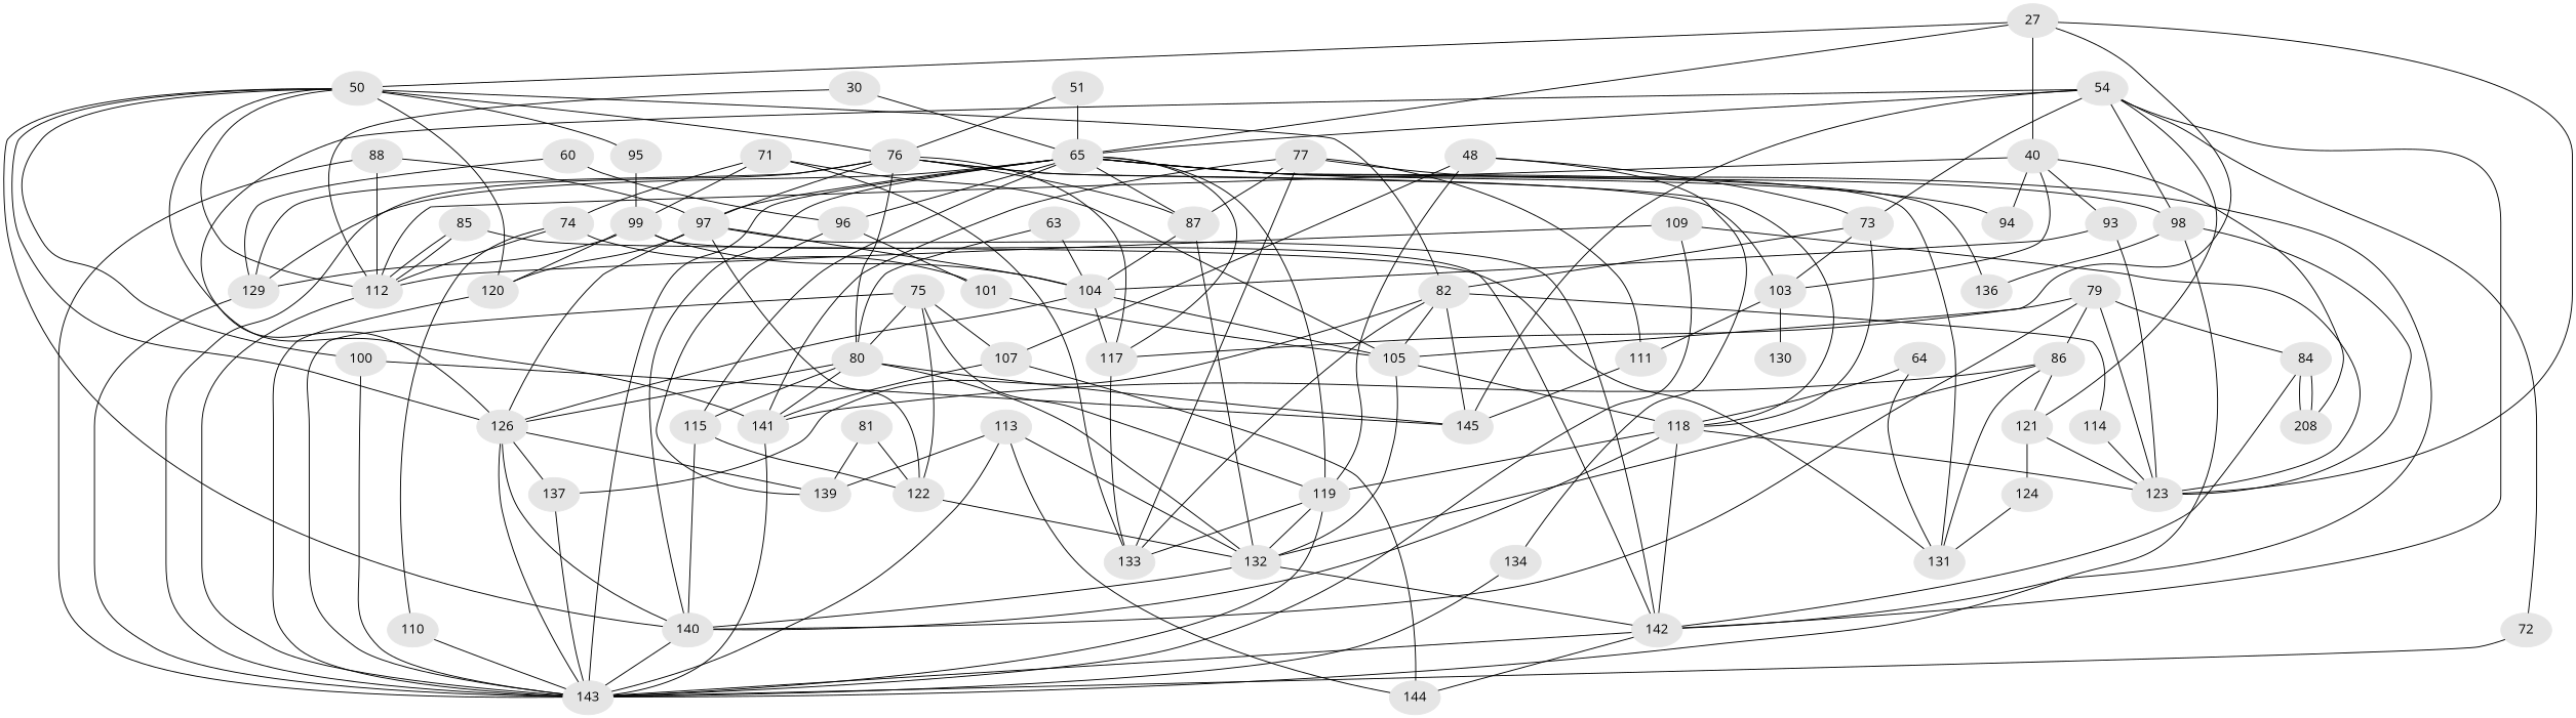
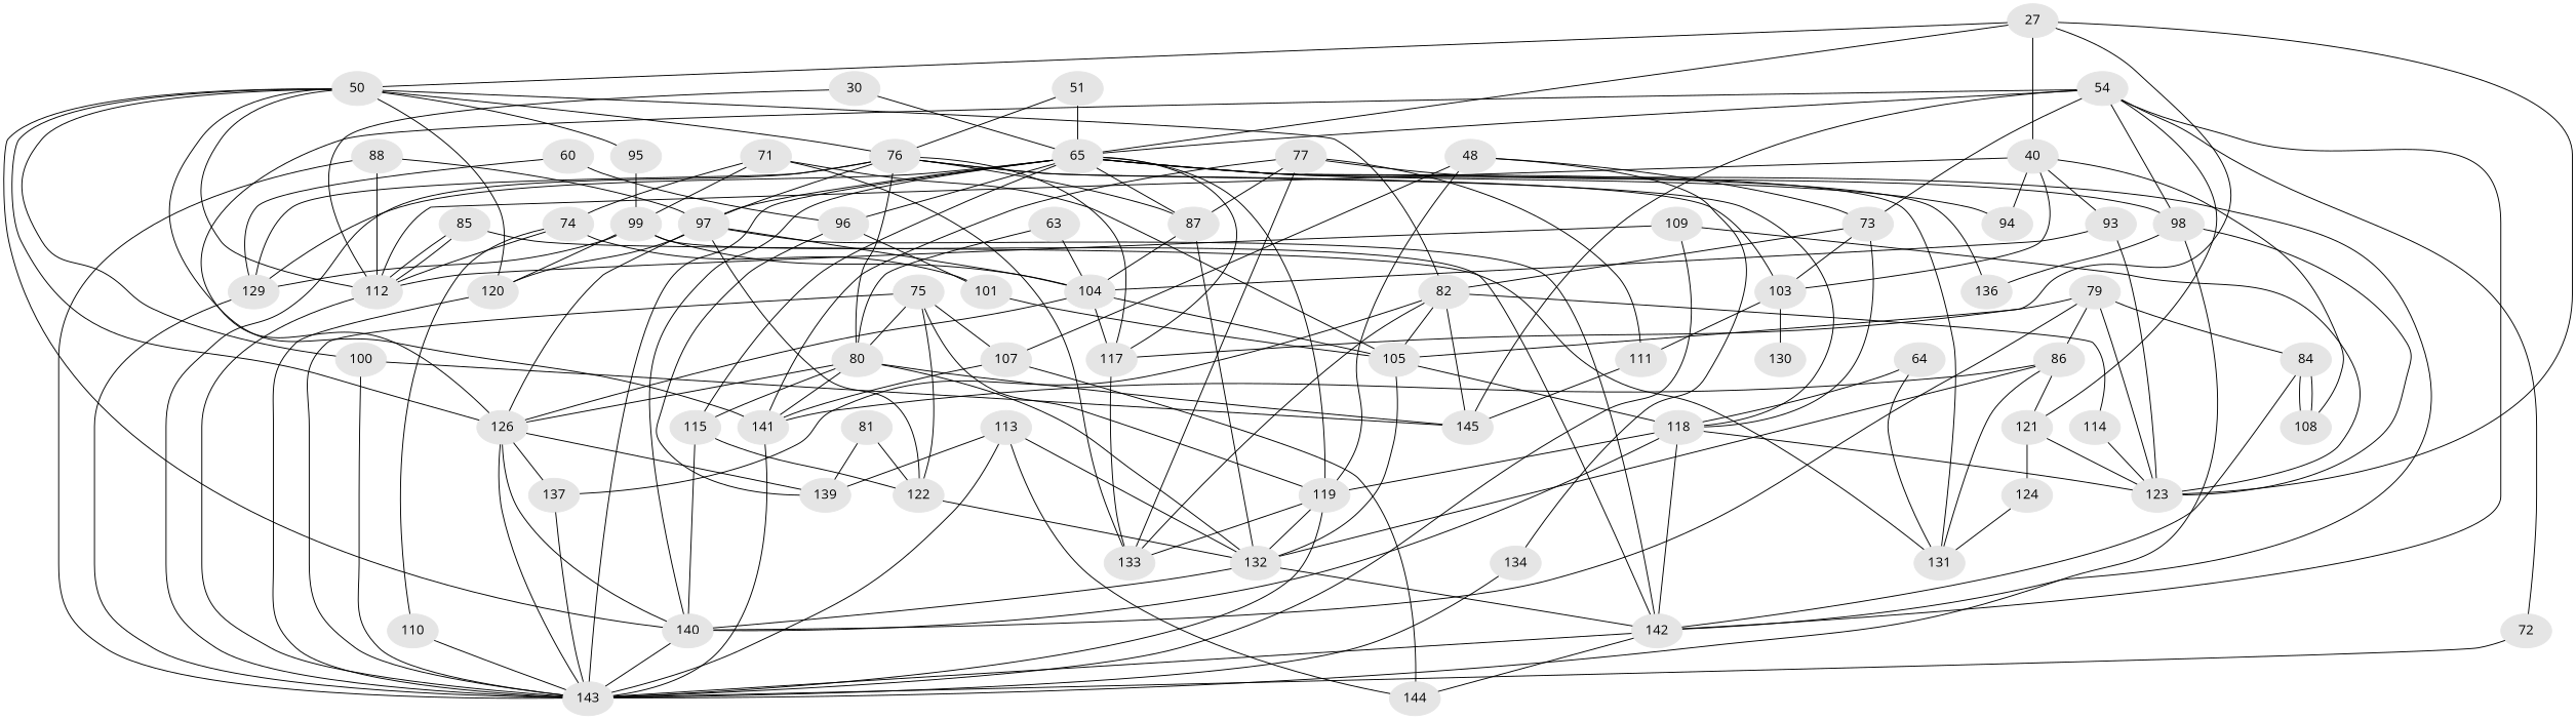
  graph {
    fontname="Open Sans"
    node [color=gray90 fontname="Open Sans" style=filled]
    edge [fontname="Open Sans"]
    27
    40
    50 [super="+36+43"]
    65 [super="+8+16+32+59"]
    105 [super="+69"]
    123 [super="+83"]
    112 [super="+66+67"]
    93
    94
    103 [super="+47"]
-   108 [label=208]
+   108
    76 [super="+23+21+46"]
    82 [super="+53"]
    95
    100
    120 [super="+4"]
    126 [super="+11+125"]
    140 [super="+42+25+102"]
    141 [super="+3"]
    119 [super="+68"]
    142 [super="+138"]
    96
    129 [super="+39"]
    131 [super="+58"]
    87
    97 [super="+6+24+56"]
    115
    117 [super="+106"]
    136
    143 [super="+116+128+127+61+135+92+89"]
    118 [super="+12"]
    132 [super="+62"]
    30
    104 [super="+91"]
    111
    130
    73 [super="+55"]
    48
    107
    134
    144
    133 [super="+57"]
    80 [super="+34"]
    145
    114
    137
    99 [super="+70"]
    139
    51
    54 [super="+7"]
    72
    98
    121
    124
    60
    101
    63
    64
    122 [super="+35+26"]
    71
    74
    110
    75
    77 [super="+14"]
    79 [super="+15"]
    84
    86
    81
    85
    88
    109
    113
    27 -- 40
    27 -- 50
    27 -- 65
    27 -- 105
    27 -- 123
    40 -- 112 [weight=2]
    40 -- 93
    40 -- 94
    40 -- 103
    40 -- 108
    50 -- 112
    50 -- 76
    50 -- 82 [weight=2]
    50 -- 95
    50 -- 100
    50 -- 120
    50 -- 126
    50 -- 140
    50 -- 141 [weight=2]
    65 -- 94
    65 -- 140
    65 -- 119
    65 -- 142 [weight=2]
    65 -- 96
    65 -- 129
    65 -- 131
    65 -- 87
    65 -- 97 [weight=2]
    65 -- 115
    65 -- 117 [weight=2]
    65 -- 136
    65 -- 143 [weight=2]
    105 -- 118
    105 -- 132
    112 -- 143 [weight=2]
    93 -- 123
    93 -- 104
    103 -- 111
    103 -- 130
    76 -- 103
    76 -- 129
    76 -- 87
    76 -- 97 [weight=2]
    76 -- 117
    76 -- 143
    76 -- 118
    76 -- 80 [weight=2]
    82 -- 105 [weight=2]
    82 -- 133
    82 -- 145
    82 -- 114
    82 -- 137
    95 -- 99 [weight=2]
    100 -- 143
    100 -- 145
    120 -- 143
    126 -- 140 [weight=2]
    126 -- 143 [weight=2]
    126 -- 137
    126 -- 139
    140 -- 143
    141 -- 143 [weight=3]
    119 -- 143
    119 -- 132 [weight=2]
    119 -- 133
    142 -- 143 [weight=2]
    142 -- 144
    96 -- 139
    96 -- 101
    129 -- 143
    87 -- 132
    87 -- 104
    97 -- 120
    97 -- 126
    97 -- 142
    97 -- 104 [weight=2]
    97 -- 122
    115 -- 140
    115 -- 122
    117 -- 133
    118 -- 123
    118 -- 140
    118 -- 119 [weight=2]
    118 -- 142
    132 -- 140 [weight=2]
    132 -- 142
    30 -- 65
    30 -- 112
    104 -- 105
    104 -- 126
    104 -- 117
    111 -- 145
    73 -- 103
    73 -- 82
    73 -- 118
    48 -- 119
    48 -- 73
    48 -- 107
    48 -- 134
    107 -- 141
    107 -- 144
    134 -- 143
    80 -- 126 [weight=2]
    80 -- 141 [weight=2]
    80 -- 115
    80 -- 132
    80 -- 145
    114 -- 123
    137 -- 143
    99 -- 120
    99 -- 142
    99 -- 129
    99 -- 104 [weight=2]
    51 -- 65 [weight=3]
    51 -- 76 [weight=2]
    54 -- 65
    54 -- 126 [weight=2]
    54 -- 142 [weight=2]
    54 -- 73
    54 -- 145
    54 -- 72
    54 -- 98
    54 -- 121
    72 -- 143
    98 -- 123
    98 -- 136
    98 -- 143
    121 -- 123
    121 -- 124
    124 -- 131
    60 -- 96
    60 -- 129
    101 -- 105
    63 -- 104
    63 -- 80
    64 -- 131
    64 -- 118
    122 -- 132
    71 -- 105
    71 -- 133
    71 -- 99
    71 -- 74
    74 -- 112
    74 -- 101
    74 -- 110
    110 -- 143
    75 -- 119
    75 -- 143
    75 -- 107
    75 -- 80
    75 -- 122
    77 -- 141
    77 -- 87
    77 -- 111
    77 -- 133
    77 -- 98
    79 -- 123
    79 -- 140
    79 -- 117
    79 -- 84
    79 -- 86
    84 -- 108
    84 -- 108
    84 -- 142
    86 -- 141
    86 -- 131
    86 -- 132
    86 -- 121
    81 -- 139
    81 -- 122
    85 -- 112 [weight=2]
    85 -- 112
    85 -- 131
    88 -- 112 [weight=2]
    88 -- 97
    88 -- 143
    109 -- 123
    109 -- 112
    109 -- 143
    113 -- 143
    113 -- 132
    113 -- 144
    113 -- 139
  }
